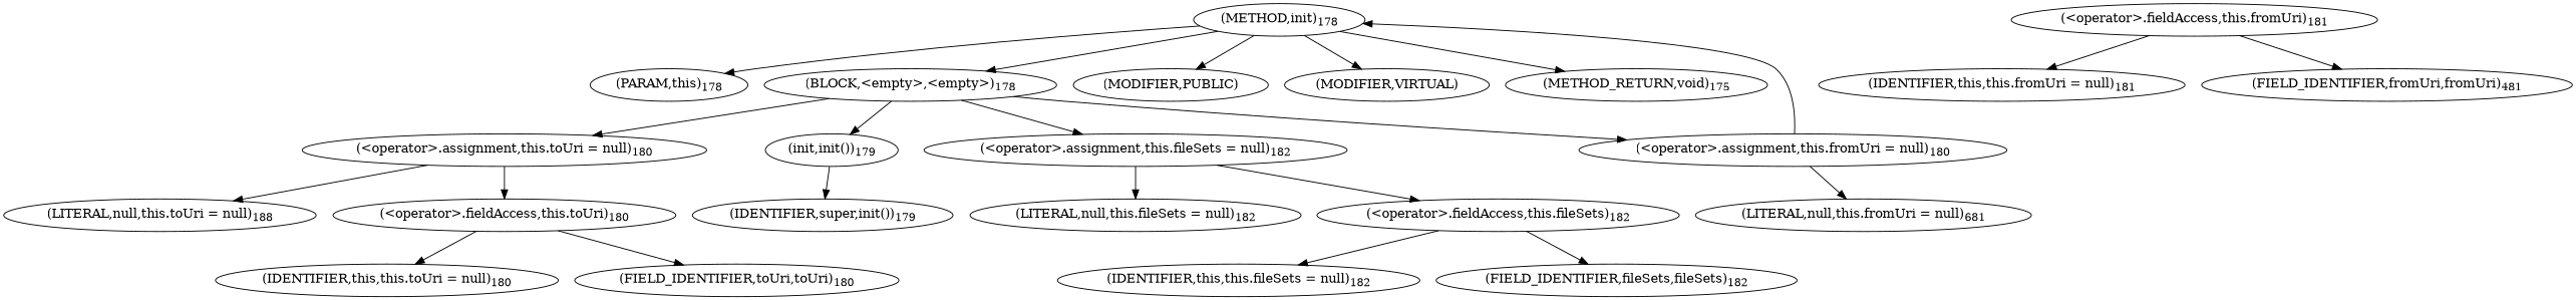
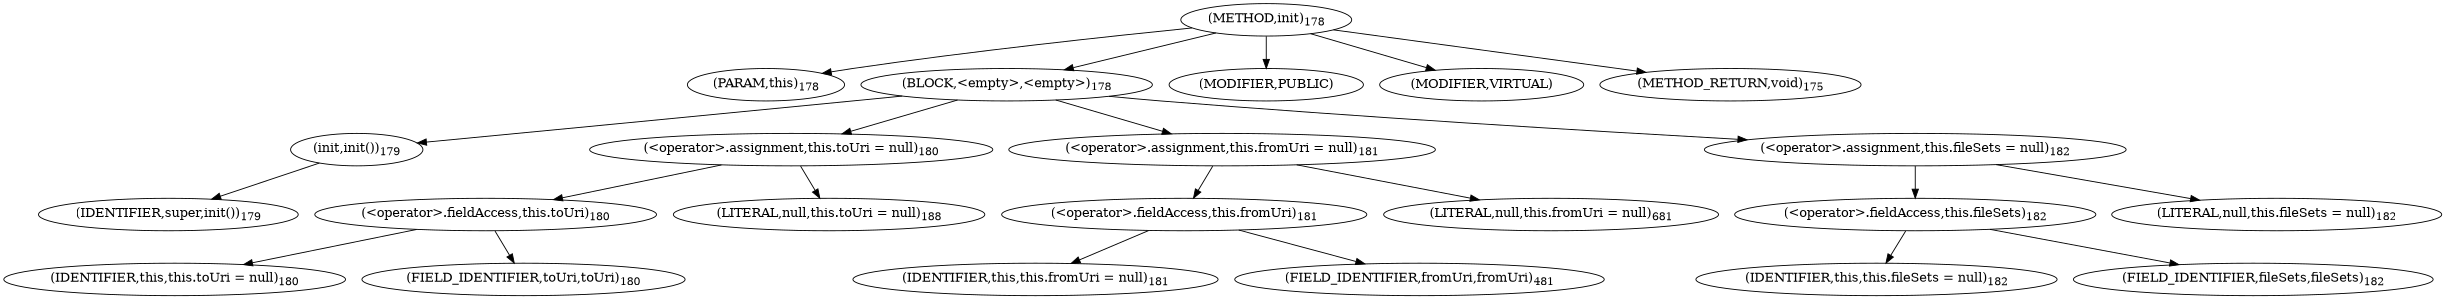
  digraph {
    n1 [label=<(METHOD,init)<SUB>178</SUB>>]
    n2 [label=<(PARAM,this)<SUB>178</SUB>>]
    n3 [label=<(BLOCK,&lt;empty&gt;,&lt;empty&gt;)<SUB>178</SUB>>]
    n4 [label=<(MODIFIER,PUBLIC)>]
    n5 [label=<(MODIFIER,VIRTUAL)>]
    n6 [label=<(METHOD_RETURN,void)<SUB>175</SUB>>]
    n7 [label=<(init,init())<SUB>179</SUB>>]
    n8 [label=<(&lt;operator&gt;.assignment,this.toUri = null)<SUB>180</SUB>>]
-   n9 [label=<(&lt;operator&gt;.assignment,this.fromUri = null)<SUB>180</SUB>>]
+   n9 [label=<(&lt;operator&gt;.assignment,this.fromUri = null)<SUB>181</SUB>>]
    n10 [label=<(&lt;operator&gt;.assignment,this.fileSets = null)<SUB>182</SUB>>]
    n11 [label=<(IDENTIFIER,super,init())<SUB>179</SUB>>]
    n12 [label=<(&lt;operator&gt;.fieldAccess,this.toUri)<SUB>180</SUB>>]
    n13 [label=<(LITERAL,null,this.toUri = null)<SUB>188</SUB>>]
    n14 [label=<(&lt;operator&gt;.fieldAccess,this.fromUri)<SUB>181</SUB>>]
    n15 [label=<(LITERAL,null,this.fromUri = null)<SUB>681</SUB>>]
    n16 [label=<(&lt;operator&gt;.fieldAccess,this.fileSets)<SUB>182</SUB>>]
    n17 [label=<(LITERAL,null,this.fileSets = null)<SUB>182</SUB>>]
    n18 [label=<(IDENTIFIER,this,this.toUri = null)<SUB>180</SUB>>]
    n19 [label=<(FIELD_IDENTIFIER,toUri,toUri)<SUB>180</SUB>>]
    n20 [label=<(IDENTIFIER,this,this.fromUri = null)<SUB>181</SUB>>]
    n21 [label=<(FIELD_IDENTIFIER,fromUri,fromUri)<SUB>481</SUB>>]
    n22 [label=<(IDENTIFIER,this,this.fileSets = null)<SUB>182</SUB>>]
    n23 [label=<(FIELD_IDENTIFIER,fileSets,fileSets)<SUB>182</SUB>>]
    n1 -> n2
    n1 -> n3
    n1 -> n4
    n1 -> n5
    n1 -> n6
    n3 -> n7
    n3 -> n8
    n3 -> n9
    n3 -> n10
    n7 -> n11
    n8 -> n12
    n8 -> n13
-   n9 -> n1
+   n9 -> n14
    n9 -> n15
    n10 -> n16
    n10 -> n17
    n12 -> n18
    n12 -> n19
    n14 -> n20
    n14 -> n21
    n16 -> n22
    n16 -> n23
  }
